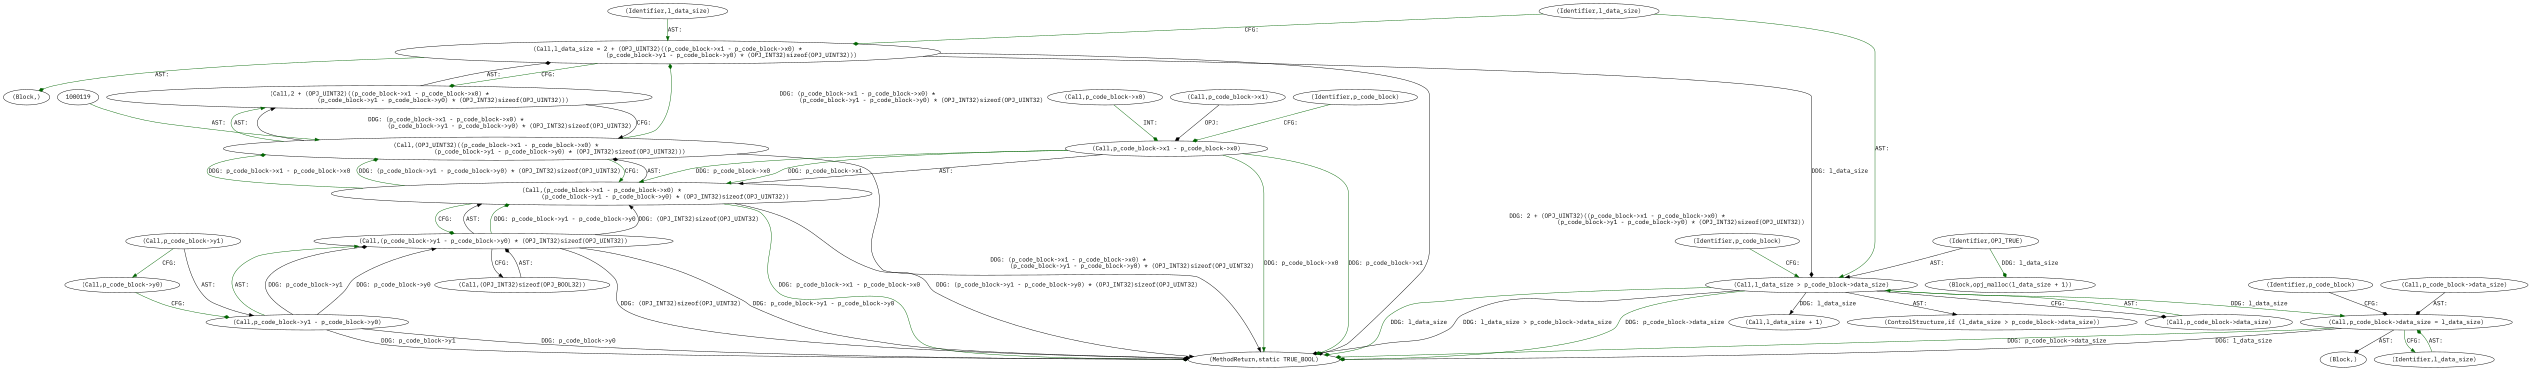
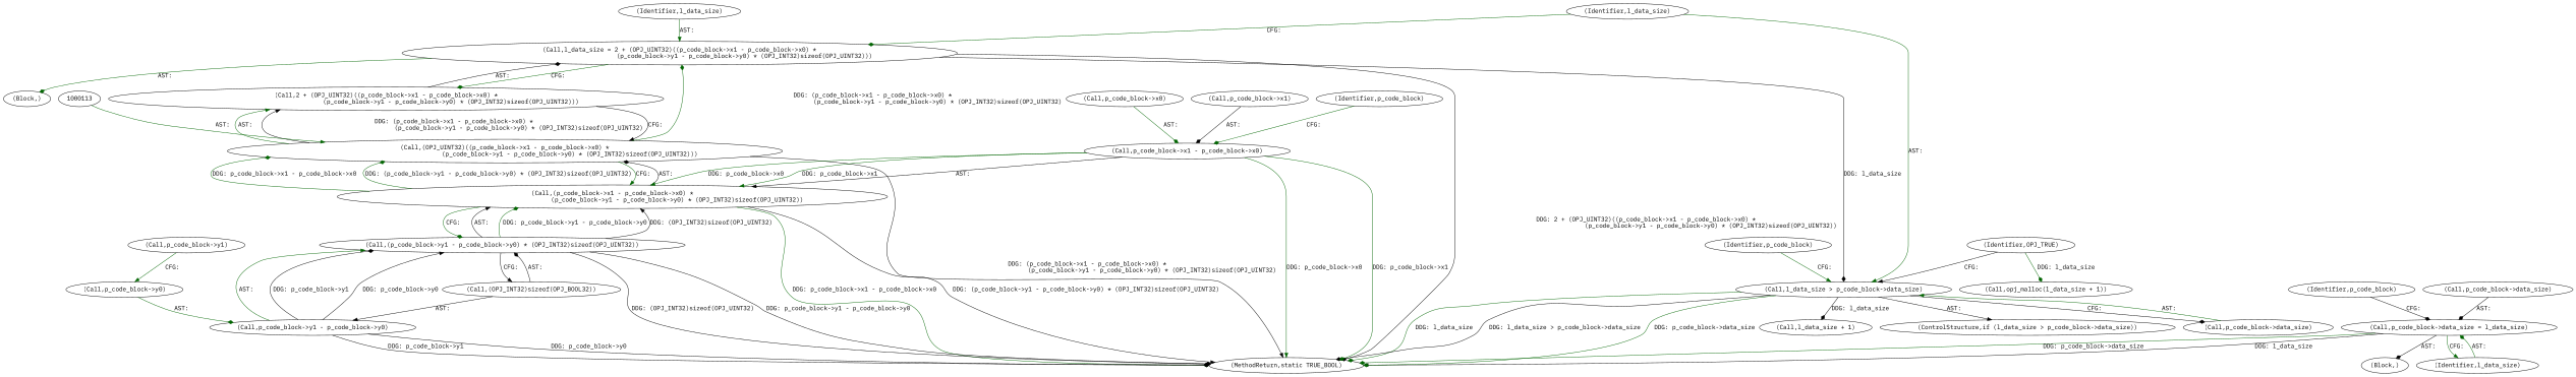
  digraph {
    fontname="IBM Plex Mono"
    node [fontname="IBM Plex Mono"]
    edge [arrowhead=diamond color=darkgreen fontname="IBM Plex Mono"]
    n1 [label="(Call,p_code_block->data_size = l_data_size)"]
    n2 [label="(Identifier,l_data_size)"]
    n3 [label="(Block,)"]
    n4 [label="(MethodReturn,static TRUE_BOOL)"]
    n5 [label="(Call,l_data_size > p_code_block->data_size)"]
    n6 [label="(Call,l_data_size + 1)"]
    n7 [label="(ControlStructure,if (l_data_size > p_code_block->data_size))"]
    n8 [label="(Call,p_code_block->data_size)"]
-   n9 [label="(Block,opj_malloc(l_data_size + 1))"]
+   n9 [label="(Call,opj_malloc(l_data_size + 1))"]
    n10 [label="(Call,l_data_size = 2 + (OPJ_UINT32)((p_code_block->x1 - p_code_block->x0) *\n                                    (p_code_block->y1 - p_code_block->y0) * (OPJ_INT32)sizeof(OPJ_UINT32)))"]
    n11 [label="(Call,2 + (OPJ_UINT32)((p_code_block->x1 - p_code_block->x0) *\n                                    (p_code_block->y1 - p_code_block->y0) * (OPJ_INT32)sizeof(OPJ_UINT32)))"]
    n12 [label="(Block,)"]
    n13 [label="(Call,(OPJ_UINT32)((p_code_block->x1 - p_code_block->x0) *\n                                    (p_code_block->y1 - p_code_block->y0) * (OPJ_INT32)sizeof(OPJ_UINT32)))"]
    n14 [label="(Call,(p_code_block->x1 - p_code_block->x0) *\n                                    (p_code_block->y1 - p_code_block->y0) * (OPJ_INT32)sizeof(OPJ_UINT32))"]
    n15 [label="(Call,(p_code_block->y1 - p_code_block->y0) * (OPJ_INT32)sizeof(OPJ_UINT32))"]
    n16 [label="(Call,(OPJ_INT32)sizeof(OPJ_BOOL32))"]
    n17 [label="(Call,p_code_block->x1 - p_code_block->x0)"]
    n18 [label="(Call,p_code_block->x0)"]
    n19 [label="(Call,p_code_block->y1 - p_code_block->y0)"]
    n20 [label="(Call,p_code_block->y0)"]
    n21 [label="(Identifier,l_data_size)"]
    n22 [label="(Identifier,l_data_size)"]
    n23 [label="(Call,p_code_block->x1)"]
    n24 [label="(Call,p_code_block->y1)"]
    n25 [label="(Identifier,OPJ_TRUE)"]
    n26 [label="(Identifier,p_code_block)"]
    n27 [label="(Identifier,p_code_block)"]
    n28 [label="(Identifier,p_code_block)"]
    n29 [label="(Call,p_code_block->data_size)"]
-   1000119
+   1000119 [label=1000113]
    n1 -> n2 [arrowhead=normal label="CFG: "]
    n1 -> n3 [color=black label="AST: "]
    n1 -> n4 [label="DDG: p_code_block->data_size"]
    n1 -> n4 [arrowhead=normal color=black label="DDG: l_data_size"]
    n2 -> n1 [label="AST: "]
-   n5 -> n1 [arrowhead=normal label="DDG: l_data_size"]
    n5 -> n4 [label="DDG: l_data_size"]
    n5 -> n4 [color=black label="DDG: l_data_size > p_code_block->data_size"]
    n5 -> n4 [label="DDG: p_code_block->data_size"]
-   n5 -> n6 [arrowhead=normal color=black label="DDG: l_data_size"]
+   n5 -> n6 [color=black label="DDG: l_data_size"]
    n5 -> n7 [arrowhead=normal color=black label="AST: "]
    n5 -> n8 [color=black label="CFG: "]
    n8 -> n5 [arrowhead=normal label="AST: "]
    n10 -> n4 [color=black label="DDG: 2 + (OPJ_UINT32)((p_code_block->x1 - p_code_block->x0) *\n                                    (p_code_block->y1 - p_code_block->y0) * (OPJ_INT32)sizeof(OPJ_UINT32))"]
    n10 -> n5 [color=black label="DDG: l_data_size"]
    n10 -> n11 [label="CFG: "]
    n10 -> n12 [label="AST: "]
    n11 -> n10 [color=black label="AST: "]
    n11 -> n13 [arrowhead=normal color=black label="CFG: "]
    n13 -> n4 [arrowhead=normal color=black label="DDG: (p_code_block->x1 - p_code_block->x0) *\n                                    (p_code_block->y1 - p_code_block->y0) * (OPJ_INT32)sizeof(OPJ_UINT32)"]
    n13 -> n10 [label="DDG: (p_code_block->x1 - p_code_block->x0) *\n                                    (p_code_block->y1 - p_code_block->y0) * (OPJ_INT32)sizeof(OPJ_UINT32)"]
    n13 -> n11 [arrowhead=normal label="AST: "]
    n13 -> n11 [arrowhead=normal color=black label="DDG: (p_code_block->x1 - p_code_block->x0) *\n                                    (p_code_block->y1 - p_code_block->y0) * (OPJ_INT32)sizeof(OPJ_UINT32)"]
    n13 -> n14 [arrowhead=normal label="CFG: "]
    n14 -> n4 [label="DDG: p_code_block->x1 - p_code_block->x0"]
    n14 -> n4 [arrowhead=normal color=black label="DDG: (p_code_block->y1 - p_code_block->y0) * (OPJ_INT32)sizeof(OPJ_UINT32)"]
    n14 -> n13 [color=black label="AST: "]
    n14 -> n13 [label="DDG: p_code_block->x1 - p_code_block->x0"]
    n14 -> n13 [label="DDG: (p_code_block->y1 - p_code_block->y0) * (OPJ_INT32)sizeof(OPJ_UINT32)"]
    n14 -> n15 [label="CFG: "]
    n15 -> n4 [color=black label="DDG: p_code_block->y1 - p_code_block->y0"]
    n15 -> n4 [color=black label="DDG: (OPJ_INT32)sizeof(OPJ_UINT32)"]
    n15 -> n14 [arrowhead=normal color=black label="AST: "]
    n15 -> n14 [label="DDG: p_code_block->y1 - p_code_block->y0"]
    n15 -> n14 [arrowhead=normal color=black label="DDG: (OPJ_INT32)sizeof(OPJ_UINT32)"]
    n15 -> n16 [arrowhead=normal color=black label="CFG: "]
    n16 -> n15 [color=black label="AST: "]
    n17 -> n4 [arrowhead=normal label="DDG: p_code_block->x0"]
    n17 -> n4 [label="DDG: p_code_block->x1"]
    n17 -> n14 [arrowhead=normal color=black label="AST: "]
    n17 -> n14 [arrowhead=normal label="DDG: p_code_block->x1"]
    n17 -> n14 [arrowhead=normal label="DDG: p_code_block->x0"]
-   n18 -> n17 [label="INT: "]
+   n18 -> n17 [label="AST: "]
    n19 -> n4 [color=black label="DDG: p_code_block->y0"]
    n19 -> n4 [color=black label="DDG: p_code_block->y1"]
    n19 -> n15 [arrowhead=normal label="AST: "]
    n19 -> n15 [color=black label="DDG: p_code_block->y1"]
    n19 -> n15 [arrowhead=normal color=black label="DDG: p_code_block->y0"]
-   n20 -> n19 [label="CFG: "]
+   n20 -> n19 [label="AST: "]
    n21 -> n10 [arrowhead=normal label="AST: "]
    n22 -> n5 [arrowhead=normal label="AST: "]
    n22 -> n10 [label="CFG: "]
-   n23 -> n17 [color=black label="OPJ: "]
-   n24 -> n19 [arrowhead=normal color=black label="AST: "]
+   n23 -> n17 [color=black label="AST: "]
+   n16 -> n19 [arrowhead=normal color=black label="AST: "]
    n24 -> n20 [arrowhead=normal label="CFG: "]
-   n25 -> n5 [arrowhead=normal color=black label="AST: "]
+   n25 -> n5 [arrowhead=normal color=black label="CFG: "]
    n25 -> n9 [label="DDG: l_data_size"]
    n26 -> n1 [color=black label="CFG: "]
    n27 -> n17 [label="CFG: "]
    n28 -> n5 [arrowhead=normal label="CFG: "]
    n29 -> n1 [color=black label="AST: "]
    1000119 -> n13 [arrowhead=normal label="AST: "]
  }
